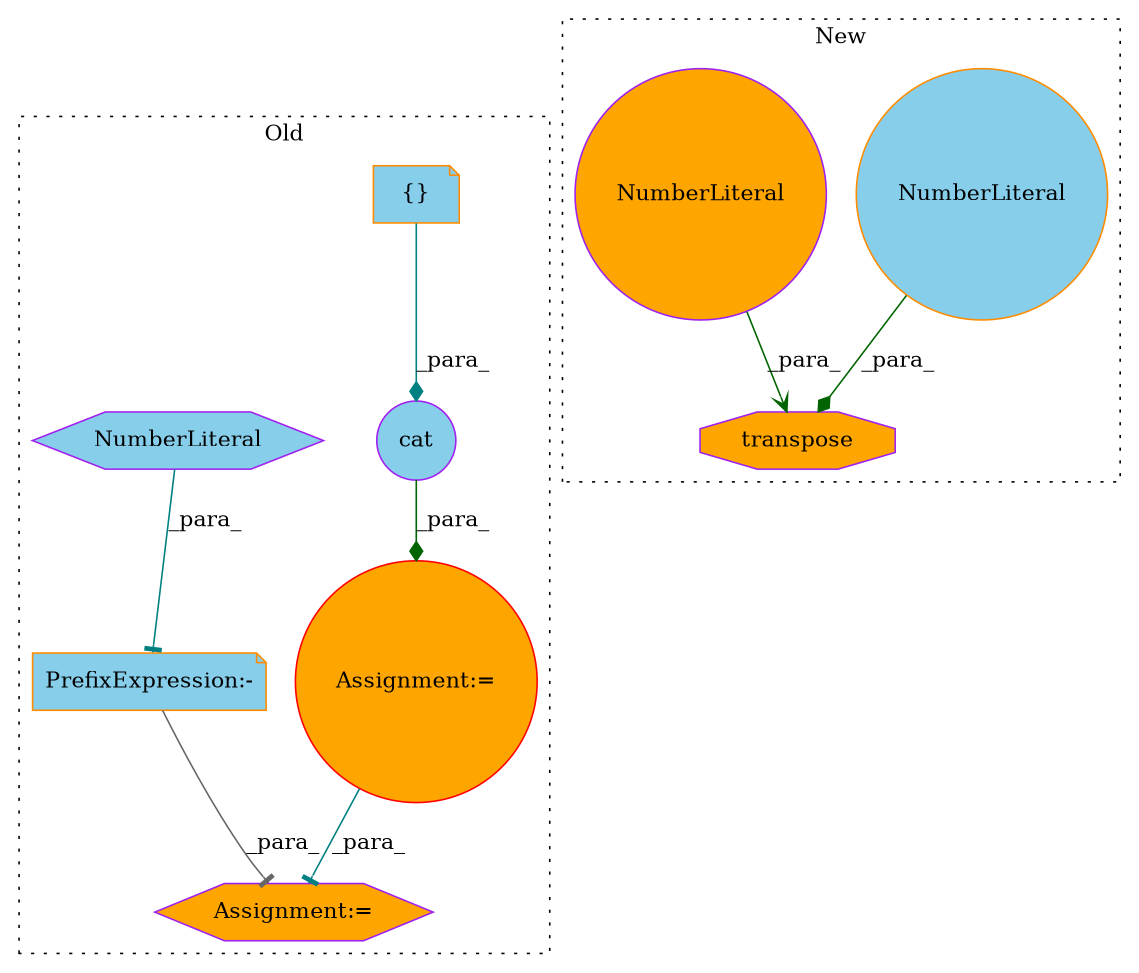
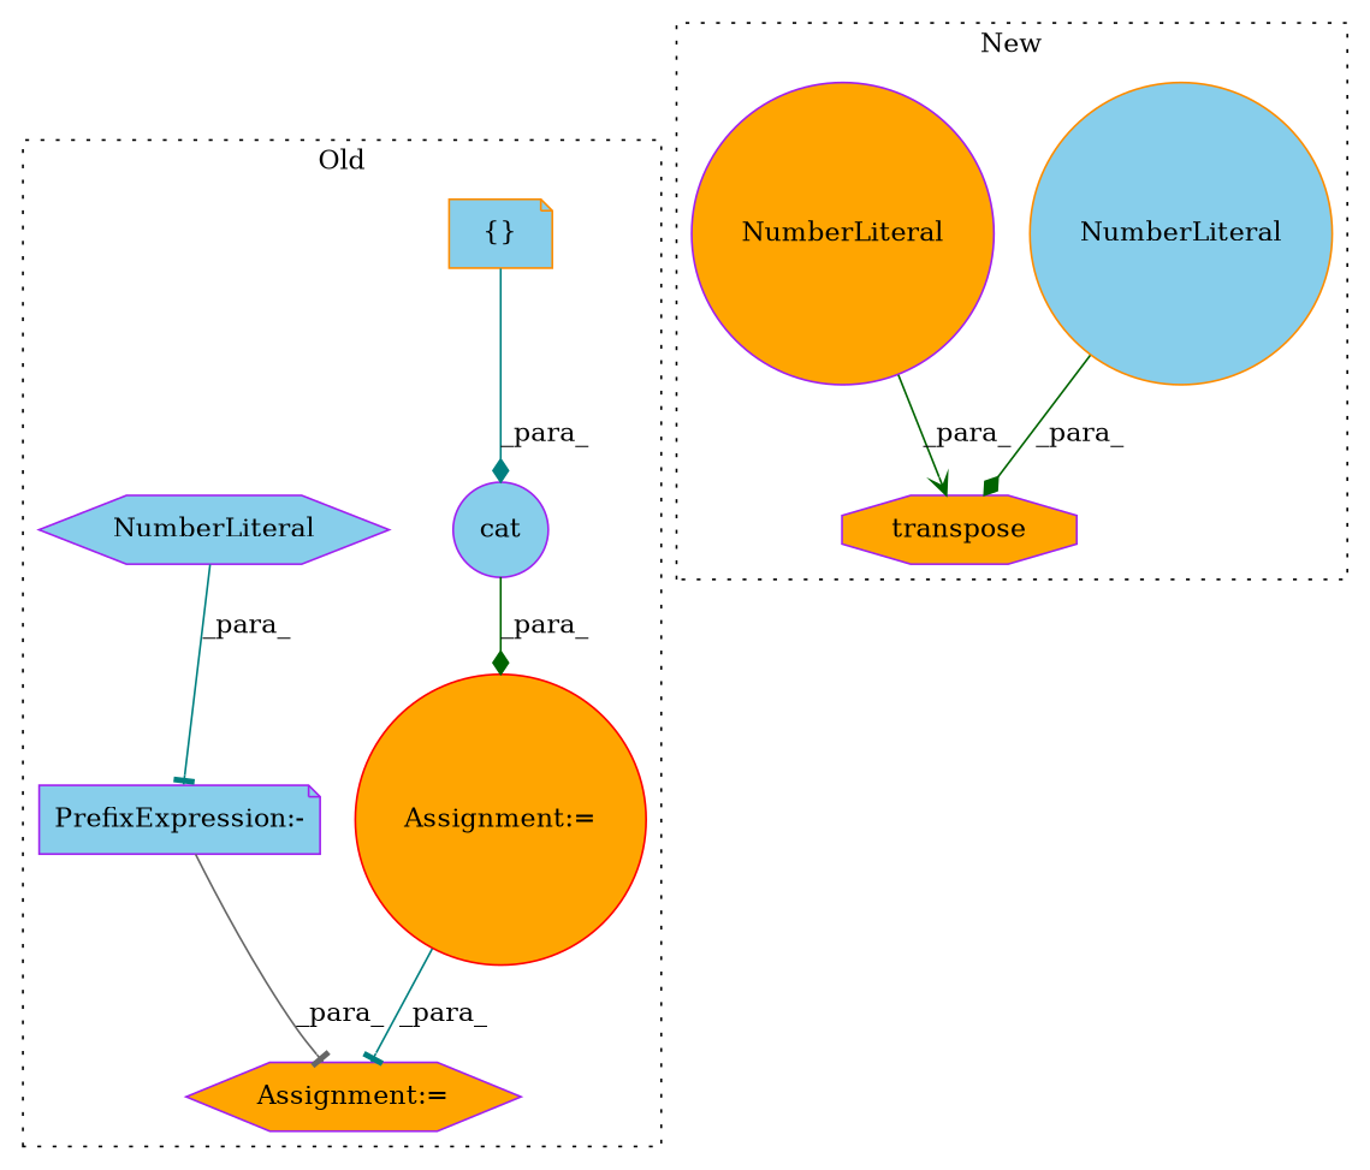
  digraph {
    node [a=34 l=1 shape=circle style=filled fillcolor=skyblue color=purple]
    edge [color=darkgreen arrowhead=diamond]
    n1 [a=32 l="4,1" label=cat s="3319,3347"]
    n2 [a=7 l=2 label="Assignment:=" s=3392 shape=hexagon fillcolor=orange]
    n3 [a=7 label="Assignment:=" s=3291 fillcolor=orange color=red]
    n4 [a=4 l="1,1" label="{}" s="3332,3343" shape=note color=darkorange]
-   n5 [a=38 label="PrefixExpression:-" s=3416 shape=note color=darkorange]
+   n5 [a=38 label="PrefixExpression:-" s=3416 shape=note]
    n6 [label=NumberLiteral s=3417 shape=hexagon]
    n7 [a=32 l="10,1" label=transpose s="3237,3250" shape=octagon fillcolor=orange]
    n8 [label=NumberLiteral s=3249 color=darkorange]
    n9 [label=NumberLiteral s=3247 fillcolor=orange]
    subgraph cluster_1 {
      label=Old
      style=dotted
      n1
      n2
      n3
      n4
      n5
      n6
    }
    subgraph cluster_2 {
      label=New
      style=dotted
      n7
      n8
      n9
    }
    n1 -> n3 [label=_para_]
    n3 -> n2 [label=_para_ color=teal arrowhead=tee]
    n4 -> n1 [label=_para_ color=teal]
    n5 -> n2 [label=_para_ color=gray40 arrowhead=tee]
    n6 -> n5 [label=_para_ color=teal arrowhead=tee]
    n8 -> n7 [label=_para_]
    n9 -> n7 [label=_para_ arrowhead=vee]
  }
